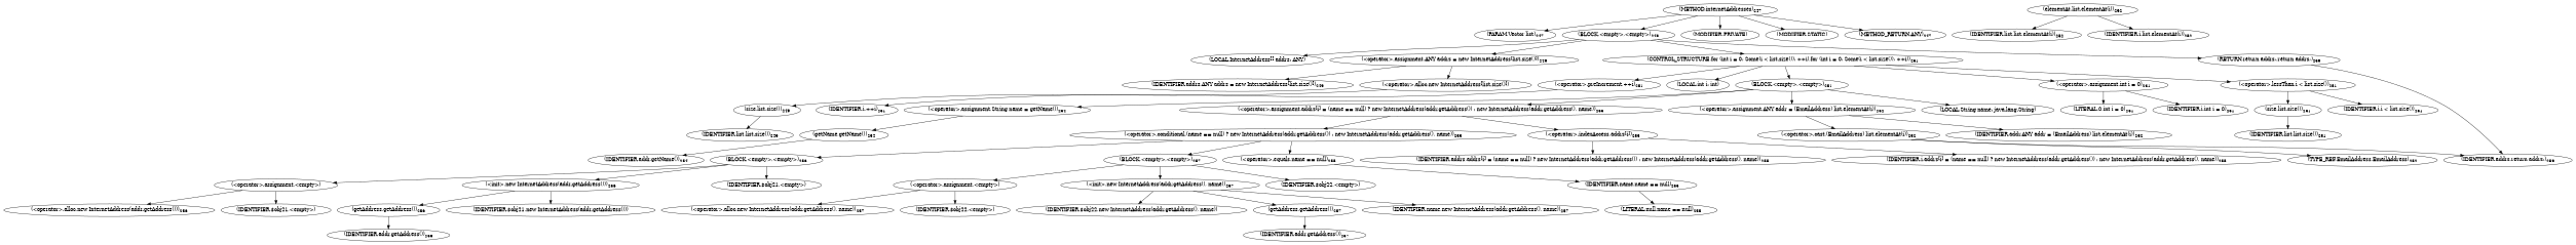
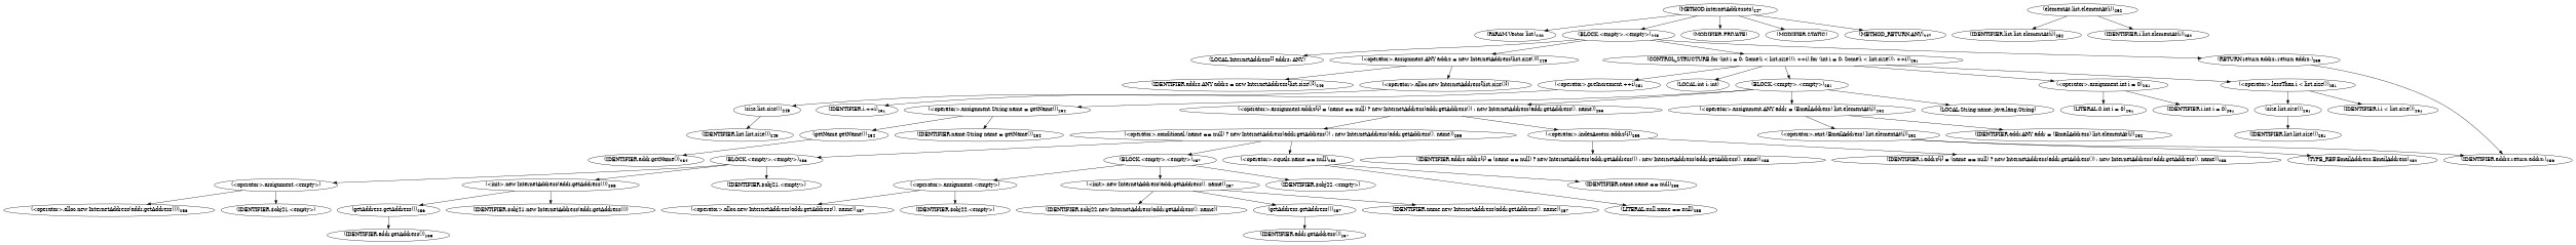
  digraph {
    n1 [label=<(METHOD,internetAddresses)<SUB>247</SUB>>]
-   n2 [label=<(PARAM,Vector list)<SUB>247</SUB>>]
+   n2 [label=<(PARAM,Vector list)<SUB>240</SUB>>]
    n3 [label=<(BLOCK,&lt;empty&gt;,&lt;empty&gt;)<SUB>248</SUB>>]
    n4 [label=<(MODIFIER,PRIVATE)>]
    n5 [label=<(MODIFIER,STATIC)>]
    n6 [label=<(METHOD_RETURN,ANY)<SUB>247</SUB>>]
    n7 [label=<(LOCAL,InternetAddress[] addrs: ANY)>]
    n8 [label=<(&lt;operator&gt;.assignment,ANY addrs = new InternetAddress[list.size()])<SUB>249</SUB>>]
    n9 [label=<(CONTROL_STRUCTURE,for (int i = 0; Some(i &lt; list.size()); ++i),for (int i = 0; Some(i &lt; list.size()); ++i))<SUB>251</SUB>>]
    n10 [label=<(RETURN,return addrs;,return addrs;)<SUB>259</SUB>>]
    n11 [label=<(IDENTIFIER,addrs,ANY addrs = new InternetAddress[list.size()])<SUB>249</SUB>>]
    n12 [label=<(&lt;operator&gt;.alloc,new InternetAddress[list.size()])>]
    n13 [label=<(LOCAL,int i: int)>]
    n14 [label=<(&lt;operator&gt;.assignment,int i = 0)<SUB>231</SUB>>]
    n15 [label=<(&lt;operator&gt;.lessThan,i &lt; list.size())<SUB>251</SUB>>]
    n16 [label=<(&lt;operator&gt;.preIncrement,++i)<SUB>251</SUB>>]
    n17 [label=<(BLOCK,&lt;empty&gt;,&lt;empty&gt;)<SUB>251</SUB>>]
    n18 [label=<(IDENTIFIER,addrs,return addrs;)<SUB>259</SUB>>]
    n19 [label=<(size,list.size())<SUB>249</SUB>>]
    n20 [label=<(IDENTIFIER,list,list.size())<SUB>249</SUB>>]
    n21 [label=<(IDENTIFIER,i,int i = 0)<SUB>251</SUB>>]
    n22 [label=<(LITERAL,0,int i = 0)<SUB>251</SUB>>]
    n23 [label=<(IDENTIFIER,i,i &lt; list.size())<SUB>251</SUB>>]
    n24 [label=<(size,list.size())<SUB>251</SUB>>]
    n25 [label=<(IDENTIFIER,i,++i)<SUB>251</SUB>>]
    n26 [label=<(&lt;operator&gt;.assignment,ANY addr = (EmailAddress) list.elementAt(i))<SUB>252</SUB>>]
    n27 [label=<(LOCAL,String name: java.lang.String)>]
    n28 [label=<(&lt;operator&gt;.assignment,String name = getName())<SUB>254</SUB>>]
    n29 [label=<(&lt;operator&gt;.assignment,addrs[i] = (name == null) ? new InternetAddress(addr.getAddress()) : new InternetAddress(addr.getAddress(), name))<SUB>255</SUB>>]
    n30 [label=<(IDENTIFIER,list,list.size())<SUB>251</SUB>>]
    n31 [label=<(IDENTIFIER,addr,ANY addr = (EmailAddress) list.elementAt(i))<SUB>252</SUB>>]
    n32 [label=<(&lt;operator&gt;.cast,(EmailAddress) list.elementAt(i))<SUB>252</SUB>>]
+   n33 [label=<(IDENTIFIER,name,String name = getName())<SUB>254</SUB>>]
    n34 [label=<(getName,getName())<SUB>254</SUB>>]
    n35 [label=<(&lt;operator&gt;.indexAccess,addrs[i])<SUB>255</SUB>>]
    n36 [label=<(&lt;operator&gt;.conditional,(name == null) ? new InternetAddress(addr.getAddress()) : new InternetAddress(addr.getAddress(), name))<SUB>255</SUB>>]
    n37 [label=<(TYPE_REF,EmailAddress,EmailAddress)<SUB>252</SUB>>]
    n38 [label=<(elementAt,list.elementAt(i))<SUB>252</SUB>>]
    n39 [label=<(IDENTIFIER,list,list.elementAt(i))<SUB>252</SUB>>]
    n40 [label=<(IDENTIFIER,i,list.elementAt(i))<SUB>252</SUB>>]
    n41 [label=<(IDENTIFIER,addr,getName())<SUB>254</SUB>>]
    n42 [label=<(IDENTIFIER,addrs,addrs[i] = (name == null) ? new InternetAddress(addr.getAddress()) : new InternetAddress(addr.getAddress(), name))<SUB>255</SUB>>]
    n43 [label=<(IDENTIFIER,i,addrs[i] = (name == null) ? new InternetAddress(addr.getAddress()) : new InternetAddress(addr.getAddress(), name))<SUB>255</SUB>>]
    n44 [label=<(&lt;operator&gt;.equals,name == null)<SUB>255</SUB>>]
    n45 [label=<(BLOCK,&lt;empty&gt;,&lt;empty&gt;)<SUB>256</SUB>>]
    n46 [label=<(BLOCK,&lt;empty&gt;,&lt;empty&gt;)<SUB>257</SUB>>]
    n47 [label=<(IDENTIFIER,name,name == null)<SUB>255</SUB>>]
    n48 [label=<(LITERAL,null,name == null)<SUB>255</SUB>>]
    n49 [label=<(&lt;operator&gt;.assignment,&lt;empty&gt;)>]
    n50 [label=<(&lt;init&gt;,new InternetAddress(addr.getAddress()))<SUB>256</SUB>>]
    n51 [label=<(IDENTIFIER,$obj21,&lt;empty&gt;)>]
    n52 [label=<(&lt;operator&gt;.assignment,&lt;empty&gt;)>]
    n53 [label=<(&lt;init&gt;,new InternetAddress(addr.getAddress(), name))<SUB>257</SUB>>]
    n54 [label=<(IDENTIFIER,$obj22,&lt;empty&gt;)>]
    n55 [label=<(IDENTIFIER,$obj21,&lt;empty&gt;)>]
    n56 [label=<(&lt;operator&gt;.alloc,new InternetAddress(addr.getAddress()))<SUB>256</SUB>>]
    n57 [label=<(IDENTIFIER,$obj21,new InternetAddress(addr.getAddress()))>]
    n58 [label=<(getAddress,getAddress())<SUB>256</SUB>>]
    n59 [label=<(IDENTIFIER,addr,getAddress())<SUB>256</SUB>>]
    n60 [label=<(IDENTIFIER,$obj22,&lt;empty&gt;)>]
    n61 [label=<(&lt;operator&gt;.alloc,new InternetAddress(addr.getAddress(), name))<SUB>257</SUB>>]
    n62 [label=<(IDENTIFIER,$obj22,new InternetAddress(addr.getAddress(), name))>]
    n63 [label=<(getAddress,getAddress())<SUB>257</SUB>>]
    n64 [label=<(IDENTIFIER,name,new InternetAddress(addr.getAddress(), name))<SUB>257</SUB>>]
    n65 [label=<(IDENTIFIER,addr,getAddress())<SUB>257</SUB>>]
    n1 -> n2
    n1 -> n3
    n1 -> n4
    n1 -> n5
    n1 -> n6
    n3 -> n7
    n3 -> n8
    n3 -> n9
    n3 -> n10
    n8 -> n11
    n8 -> n12
    n9 -> n13
    n9 -> n14
    n9 -> n15
    n9 -> n16
    n9 -> n17
    n10 -> n18
    n12 -> n19
    n14 -> n21
    n14 -> n22
    n15 -> n23
    n15 -> n24
    n16 -> n25
    n17 -> n26
    n17 -> n27
    n17 -> n28
    n17 -> n29
    n19 -> n20
    n24 -> n30
    n26 -> n31
    n26 -> n32
+   n28 -> n33
    n28 -> n34
    n29 -> n35
    n29 -> n36
    n32 -> n18
    n32 -> n37
    n34 -> n41
    n35 -> n42
    n35 -> n43
    n36 -> n44
    n36 -> n45
    n36 -> n46
    n38 -> n39
    n38 -> n40
    n44 -> n47
-   n47 -> n48
+   n44 -> n48
    n45 -> n49
    n45 -> n50
    n45 -> n51
    n46 -> n52
    n46 -> n53
    n46 -> n54
    n49 -> n55
    n49 -> n56
    n50 -> n57
    n50 -> n58
    n52 -> n60
    n52 -> n61
    n53 -> n62
    n53 -> n63
    n53 -> n64
    n58 -> n59
    n63 -> n65
  }
